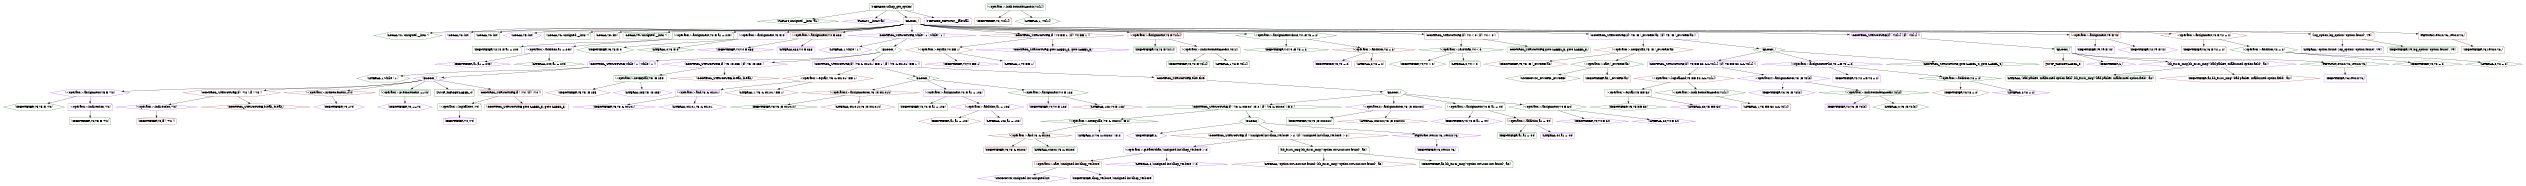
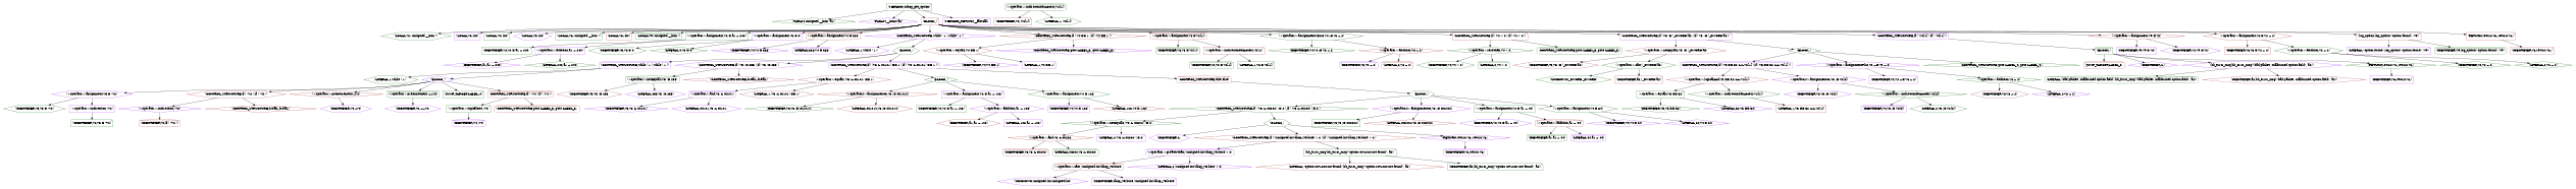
  digraph {
    node [color=darkgreen shape=hexagon]
    n1 [label="(METHOD,udhcp_get_option)" shape=note]
    n2 [label="(PARAM,unsigned __int8 *a1)" shape=diamond]
    n3 [color=purple label="(PARAM,__int64 a2)" shape=diamond]
    n4 [color=brown label="(BLOCK,,)" shape=note]
    n5 [color=purple label="(METHOD_RETURN,__fastcall)" shape=note]
    n6 [label="(LOCAL,v2: unsigned __int8 *)"]
    n7 [color=purple label="(LOCAL,v3: int)" shape=note]
    n8 [label="(LOCAL,v4: int)" shape=note]
    n9 [color=purple label="(LOCAL,v5: int)"]
    n10 [label="(LOCAL,v6: unsigned __int8 *)" shape=note]
    n11 [color=brown label="(LOCAL,v8: int)" shape=note]
    n12 [label="(LOCAL,v9: unsigned __int8 *)" shape=cylinder]
    n13 [label="(<operator>.assignment,v2 = a1 + 240)" shape=note]
    n14 [color=purple label="(<operator>.assignment,v3 = 0)" shape=note]
    n15 [color=brown label="(<operator>.assignment,v4 = 388)" shape=cylinder]
    n16 [color=purple label="(CONTROL_STRUCTURE,while ( 1 ),while ( 1 ))" shape=diamond]
    n17 [color=brown label="(CONTROL_STRUCTURE,if ( v4 == 1 ),if ( v4 == 1 ))" shape=diamond]
    n18 [color=brown label="(<operator>.assignment,v8 = v2[1])" shape=cylinder]
    n19 [label="(<operator>.assignmentMinus,v4 -= v8 + 2)"]
    n20 [color=brown label="(CONTROL_STRUCTURE,if ( v4 < 0 ),if ( v4 < 0 ))" shape=note]
    n21 [color=purple label="(CONTROL_STRUCTURE,if ( v5 != (_DWORD)a2 ),if ( v5 != (_DWORD)a2 ))" shape=note]
    n22 [color=purple label="(CONTROL_STRUCTURE,if ( !v2[1] ),if ( !v2[1] ))" shape=cylinder]
-   n23 [color=brown label="(<operator>.assignment,v9 = v2)" shape=cylinder]
+   n23 [color=brown label="(<operator>.assignment,v9 = v2)" shape=diamond]
    n24 [color=brown label="(<operator>.assignment,v6 = v2 + 2)"]
    n25 [color=brown label="(log_option,log_option(\"option found\", v9))" shape=note]
    n26 [color=brown label="(RETURN,return v6;,return v6;)" shape=note]
    n27 [label="(IDENTIFIER,v2,v2 = a1 + 240)" shape=note]
    n28 [color=purple label="(<operator>.addition,a1 + 240)" shape=note]
    n29 [label="(IDENTIFIER,v3,v3 = 0)"]
    n30 [label="(LITERAL,0,v3 = 0)" shape=diamond]
    n31 [color=purple label="(IDENTIFIER,v4,v4 = 388)" shape=diamond]
    n32 [color=purple label="(LITERAL,388,v4 = 388)" shape=cylinder]
    n33 [color=purple label="(LITERAL,1,while ( 1 ))"]
    n34 [label="(BLOCK,,)"]
    n35 [color=brown label="(<operator>.equals,v4 == 1)"]
    n36 [color=purple label="(CONTROL_STRUCTURE,goto LABEL_5;,goto LABEL_5;)" shape=diamond]
    n37 [label="(IDENTIFIER,v8,v8 = v2[1])" shape=cylinder]
    n38 [color=brown label="(<operator>.indirectIndexAccess,v2[1])" shape=note]
    n39 [label="(IDENTIFIER,v4,v4 -= v8 + 2)" shape=diamond]
    n40 [color=brown label="(<operator>.addition,v8 + 2)" shape=diamond]
    n41 [label="(<operator>.lessThan,v4 < 0)" shape=diamond]
    n42 [label="(CONTROL_STRUCTURE,goto LABEL_5;,goto LABEL_5;)" shape=cylinder]
    n43 [color=brown label="(<operator>.notEquals,v5 != (_DWORD)a2)"]
    n44 [label="(BLOCK,,)" shape=diamond]
    n45 [label="(BLOCK,,)" shape=cylinder]
    n46 [color=purple label="(IDENTIFIER,v9,v9 = v2)" shape=note]
    n47 [color=purple label="(IDENTIFIER,v2,v9 = v2)"]
    n48 [color=brown label="(IDENTIFIER,v6,v6 = v2 + 2)" shape=note]
    n49 [label="(<operator>.addition,v2 + 2)"]
    n50 [color=purple label="(LITERAL,\"option found\",log_option(\"option found\", v9))" shape=note]
    n51 [label="(IDENTIFIER,v9,log_option(\"option found\", v9))" shape=cylinder]
    n52 [color=brown label="(IDENTIFIER,v6,return v6;)" shape=note]
    n53 [color=purple label="(IDENTIFIER,a1,a1 + 240)" shape=diamond]
    n54 [label="(LITERAL,240,a1 + 240)" shape=diamond]
    n55 [color=purple label="(CONTROL_STRUCTURE,while ( 1 ),while ( 1 ))" shape=cylinder]
    n56 [color=purple label="(CONTROL_STRUCTURE,if ( v5 != 255 ),if ( v5 != 255 ))"]
    n57 [color=purple label="(CONTROL_STRUCTURE,if ( (v3 & 0x101) == 1 ),if ( (v3 & 0x101) == 1 ))" shape=cylinder]
    n58 [label="(LITERAL,1,while ( 1 ))"]
    n59 [color=purple label="(BLOCK,,)" shape=diamond]
    n60 [label="(<operator>.notEquals,v5 != 255)" shape=cylinder]
    n61 [color=brown label="(CONTROL_STRUCTURE,break;,break;)" shape=diamond]
    n62 [color=brown label="(<operator>.equals,(v3 & 0x101) == 1)"]
    n63 [label="(BLOCK,,)" shape=diamond]
    n64 [color=brown label="(CONTROL_STRUCTURE,else,else)" shape=cylinder]
    n65 [color=purple label="(<operator>.assignment,v5 = *v2)"]
    n66 [color=brown label="(CONTROL_STRUCTURE,if ( *v2 ),if ( *v2 ))"]
    n67 [color=brown label="(<operator>.preDecrement,--v4)" shape=diamond]
    n68 [label="(<operator>.preIncrement,++v2)" shape=cylinder]
    n69 [label="(JUMP_TARGET,LABEL_4)" shape=note]
    n70 [color=brown label="(CONTROL_STRUCTURE,if ( !v4 ),if ( !v4 ))" shape=cylinder]
    n71 [label="(IDENTIFIER,v5,v5 = *v2)"]
    n72 [color=purple label="(<operator>.indirection,*v2)" shape=note]
    n73 [color=purple label="(<operator>.indirection,*v2)" shape=diamond]
    n74 [color=brown label="(CONTROL_STRUCTURE,break;,break;)" shape=diamond]
    n75 [color=purple label="(IDENTIFIER,v4,--v4)"]
    n76 [color=purple label="(IDENTIFIER,v2,++v2)"]
    n77 [label="(<operator>.logicalNot,!v4)" shape=note]
    n78 [color=brown label="(CONTROL_STRUCTURE,goto LABEL_5;,goto LABEL_5;)" shape=cylinder]
    n79 [label="(IDENTIFIER,v2,v5 = *v2)" shape=note]
    n80 [color=brown label="(IDENTIFIER,v2,if ( *v2 ))" shape=cylinder]
    n81 [color=purple label="(IDENTIFIER,v4,!v4)" shape=cylinder]
    n82 [color=brown label="(IDENTIFIER,v5,v5 != 255)"]
    n83 [color=purple label="(LITERAL,255,v5 != 255)"]
    n84 [color=purple label="(<operator>.and,v3 & 0x101)" shape=cylinder]
    n85 [color=brown label="(LITERAL,1,(v3 & 0x101) == 1)"]
    n86 [color=brown label="(<operators>.assignmentOr,v3 |= 0x101u)" shape=diamond]
    n87 [color=purple label="(<operator>.assignment,v2 = a1 + 108)" shape=note]
    n88 [label="(<operator>.assignment,v4 = 128)"]
    n89 [label="(BLOCK,,)"]
    n90 [color=purple label="(IDENTIFIER,v3,v3 & 0x101)" shape=diamond]
    n91 [color=purple label="(LITERAL,0x101,v3 & 0x101)"]
    n92 [label="(IDENTIFIER,v3,v3 |= 0x101u)" shape=diamond]
    n93 [color=brown label="(LITERAL,0x101u,v3 |= 0x101u)"]
    n94 [label="(IDENTIFIER,v2,v2 = a1 + 108)" shape=note]
    n95 [color=purple label="(<operator>.addition,a1 + 108)"]
    n96 [color=purple label="(IDENTIFIER,v4,v4 = 128)" shape=cylinder]
    n97 [color=brown label="(LITERAL,128,v4 = 128)" shape=diamond]
    n98 [color=brown label="(IDENTIFIER,a1,a1 + 108)"]
    n99 [color=purple label="(LITERAL,108,a1 + 108)" shape=note]
    n100 [label="(CONTROL_STRUCTURE,if ( (v3 & 0x202) != 2 ),if ( (v3 & 0x202) != 2 ))" shape=diamond]
    n101 [color=purple label="(<operators>.assignmentOr,v3 |= 0x202u)"]
    n102 [label="(<operator>.assignment,v2 = a1 + 44)" shape=note]
    n103 [label="(<operator>.assignment,v4 = 64)"]
    n104 [label="(<operator>.notEquals,(v3 & 0x202) != 2)" shape=diamond]
    n105 [label="(BLOCK,,)"]
    n106 [label="(IDENTIFIER,v3,v3 |= 0x202u)" shape=note]
    n107 [color=brown label="(LITERAL,0x202u,v3 |= 0x202u)" shape=diamond]
    n108 [color=purple label="(IDENTIFIER,v2,v2 = a1 + 44)"]
    n109 [color=brown label="(<operator>.addition,a1 + 44)" shape=cylinder]
    n110 [color=purple label="(IDENTIFIER,v4,v4 = 64)" shape=diamond]
    n111 [color=purple label="(LITERAL,64,v4 = 64)" shape=diamond]
    n112 [color=brown label="(<operator>.and,v3 & 0x202)" shape=diamond]
    n113 [color=purple label="(LITERAL,2,(v3 & 0x202) != 2)" shape=note]
    n114 [color=purple label="(IDENTIFIER,L,)"]
    n115 [color=brown label="(CONTROL_STRUCTURE,if ( (unsigned int)dhcp_verbose > 2 ),if ( (unsigned int)dhcp_verbose > 2 ))"]
    n116 [color=purple label="(RETURN,return v6;,return v6;)" shape=diamond]
    n117 [color=brown label="(IDENTIFIER,v3,v3 & 0x202)" shape=cylinder]
    n118 [label="(LITERAL,0x202,v3 & 0x202)" shape=cylinder]
    n119 [color=purple label="(<operator>.greaterThan,(unsigned int)dhcp_verbose > 2)" shape=cylinder]
    n120 [label="(bb_error_msg,bb_error_msg(\"option 0x%02x not found\", a2))" shape=note]
    n121 [color=purple label="(IDENTIFIER,v6,return v6;)" shape=cylinder]
    n122 [color=brown label="(<operator>.cast,(unsigned int)dhcp_verbose)" shape=cylinder]
    n123 [color=purple label="(LITERAL,2,(unsigned int)dhcp_verbose > 2)" shape=diamond]
    n124 [color=brown label="(LITERAL,\"option 0x%02x not found\",bb_error_msg(\"option 0x%02x not found\", a2))"]
    n125 [label="(IDENTIFIER,a2,bb_error_msg(\"option 0x%02x not found\", a2))" shape=note]
    n126 [color=purple label="(UNKNOWN,unsigned int,unsigned int)"]
    n127 [color=purple label="(IDENTIFIER,dhcp_verbose,(unsigned int)dhcp_verbose)" shape=note]
    n128 [label="(IDENTIFIER,a1,a1 + 44)" shape=cylinder]
    n129 [color=purple label="(LITERAL,44,a1 + 44)" shape=cylinder]
    n130 [color=purple label="(IDENTIFIER,v4,v4 == 1)" shape=diamond]
    n131 [color=purple label="(LITERAL,1,v4 == 1)" shape=note]
    n132 [label="(IDENTIFIER,v2,v8 = v2[1])" shape=cylinder]
    n133 [label="(LITERAL,1,v8 = v2[1])" shape=note]
    n134 [color=purple label="(IDENTIFIER,v8,v8 + 2)" shape=cylinder]
    n135 [color=brown label="(LITERAL,2,v8 + 2)" shape=cylinder]
    n136 [label="(IDENTIFIER,v4,v4 < 0)"]
    n137 [label="(LITERAL,0,v4 < 0)" shape=cylinder]
    n138 [color=brown label="(IDENTIFIER,v5,v5 != (_DWORD)a2)"]
    n139 [label="(<operator>.cast,(_DWORD)a2)"]
    n140 [color=purple label="(CONTROL_STRUCTURE,if ( v5 == 52 && v2[1] ),if ( v5 == 52 && v2[1] ))" shape=cylinder]
    n141 [color=purple label="(<operator>.assignmentPlus,v2 += v8 + 2)" shape=diamond]
    n142 [label="(CONTROL_STRUCTURE,goto LABEL_4;,goto LABEL_4;)" shape=diamond]
    n143 [label="(UNKNOWN,_DWORD,_DWORD)"]
    n144 [color=brown label="(IDENTIFIER,a2,(_DWORD)a2)" shape=note]
    n145 [color=brown label="(<operator>.logicalAnd,v5 == 52 && v2[1])"]
    n146 [color=purple label="(<operators>.assignmentOr,v3 |= v2[2])"]
    n147 [color=purple label="(IDENTIFIER,v2,v2 += v8 + 2)" shape=note]
    n148 [label="(<operator>.addition,v8 + 2)" shape=diamond]
    n149 [label="(<operator>.equals,v5 == 52)" shape=note]
    n150 [label="(<operator>.indirectIndexAccess,v2[1])"]
    n151 [color=purple label="(IDENTIFIER,v3,v3 |= v2[2])"]
    n152 [label="(<operator>.indirectIndexAccess,v2[2])" shape=diamond]
    n153 [label="(IDENTIFIER,v5,v5 == 52)" shape=diamond]
    n154 [color=purple label="(LITERAL,52,v5 == 52)" shape=diamond]
    n155 [color=brown label="(LITERAL,1,v5 == 52 && v2[1])" shape=note]
    n156 [color=purple label="(IDENTIFIER,v2,v3 |= v2[2])" shape=cylinder]
    n157 [label="(LITERAL,2,v3 |= v2[2])"]
    n158 [color=brown label="(IDENTIFIER,v8,v8 + 2)"]
    n159 [color=purple label="(LITERAL,2,v8 + 2)" shape=diamond]
    n160 [color=brown label="(JUMP_TARGET,LABEL_5)" shape=cylinder]
    n161 [color=purple label="(IDENTIFIER,L,)" shape=diamond]
    n162 [color=purple label="(bb_error_msg,bb_error_msg(\"bad packet, malformed option field\", a2))"]
    n163 [label="(RETURN,return v6;,return v6;)" shape=diamond]
    n164 [label="(<operator>.indirectIndexAccess,v2[1])" shape=cylinder]
    n165 [color=brown label="(IDENTIFIER,v2,!v2[1])" shape=note]
    n166 [label="(LITERAL,1,!v2[1])"]
    n167 [label="(LITERAL,\"bad packet, malformed option field\",bb_error_msg(\"bad packet, malformed option field\", a2))" shape=cylinder]
    n168 [color=brown label="(IDENTIFIER,a2,bb_error_msg(\"bad packet, malformed option field\", a2))"]
    n169 [color=purple label="(IDENTIFIER,v6,return v6;)" shape=note]
    n170 [label="(IDENTIFIER,v2,v2 + 2)" shape=diamond]
    n171 [label="(LITERAL,2,v2 + 2)" shape=diamond]
    n1 -> n2
    n1 -> n3
    n1 -> n4
    n1 -> n5
    n4 -> n6
    n4 -> n7
    n4 -> n8
    n4 -> n9
    n4 -> n10
    n4 -> n11
    n4 -> n12
    n4 -> n13
    n4 -> n14
    n4 -> n15
    n4 -> n16
    n4 -> n17
    n4 -> n18
    n4 -> n19
    n4 -> n20
    n4 -> n21
    n4 -> n22
    n4 -> n23
    n4 -> n24
    n4 -> n25
    n4 -> n26
    n13 -> n27
    n13 -> n28
    n14 -> n29
    n14 -> n30
    n15 -> n31
    n15 -> n32
    n16 -> n33
    n16 -> n34
    n17 -> n35
    n17 -> n36
    n18 -> n37
    n18 -> n38
    n19 -> n39
    n19 -> n40
    n20 -> n41
    n20 -> n42
    n21 -> n43
    n21 -> n44
    n22 -> n45
    n23 -> n46
    n23 -> n47
    n24 -> n48
    n24 -> n49
    n25 -> n50
    n25 -> n51
    n26 -> n52
    n28 -> n53
    n28 -> n54
    n34 -> n55
    n34 -> n56
    n34 -> n57
    n35 -> n130
    n35 -> n131
    n38 -> n132
    n38 -> n133
    n40 -> n134
    n40 -> n135
    n41 -> n136
    n41 -> n137
    n43 -> n138
    n43 -> n139
    n44 -> n140
    n44 -> n141
    n44 -> n142
    n45 -> n160
    n45 -> n161
    n45 -> n162
    n45 -> n163
    n49 -> n170
    n49 -> n171
    n55 -> n58
    n55 -> n59
    n56 -> n60
    n56 -> n61
    n57 -> n62
    n57 -> n63
    n57 -> n64
    n59 -> n65
    n59 -> n66
    n59 -> n67
    n59 -> n68
    n59 -> n69
    n59 -> n70
    n60 -> n82
    n60 -> n83
    n62 -> n84
    n62 -> n85
    n63 -> n86
    n63 -> n87
    n63 -> n88
    n64 -> n89
    n65 -> n71
    n65 -> n72
    n66 -> n73
    n66 -> n74
    n67 -> n75
    n68 -> n76
    n70 -> n77
    n70 -> n78
    n72 -> n79
    n73 -> n80
    n77 -> n81
    n84 -> n90
    n84 -> n91
    n86 -> n92
    n86 -> n93
    n87 -> n94
    n87 -> n95
    n88 -> n96
    n88 -> n97
    n89 -> n100
    n89 -> n101
    n89 -> n102
    n89 -> n103
    n95 -> n98
    n95 -> n99
    n100 -> n104
    n100 -> n105
    n101 -> n106
    n101 -> n107
    n102 -> n108
    n102 -> n109
    n103 -> n110
    n103 -> n111
    n104 -> n112
    n104 -> n113
    n105 -> n114
    n105 -> n115
    n105 -> n116
    n109 -> n128
    n109 -> n129
    n112 -> n117
    n112 -> n118
    n115 -> n119
    n115 -> n120
    n116 -> n121
    n119 -> n122
    n119 -> n123
    n120 -> n124
    n120 -> n125
    n122 -> n126
    n122 -> n127
    n139 -> n143
    n139 -> n144
    n140 -> n145
    n140 -> n146
    n141 -> n147
    n141 -> n148
    n145 -> n149
    n145 -> n150
    n146 -> n151
    n146 -> n152
    n148 -> n158
    n148 -> n159
    n149 -> n153
    n149 -> n154
    n150 -> n155
    n152 -> n156
    n152 -> n157
    n162 -> n167
    n162 -> n168
    n163 -> n169
    n164 -> n165
    n164 -> n166
  }
